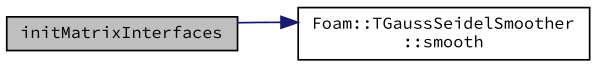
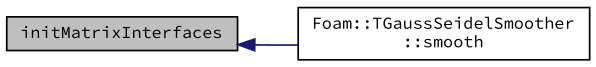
  digraph {
    rankdir=LR
    fontname="Source Code Pro"
    node [color=black fontname="Source Code Pro" fontsize=10 shape=record]
    n1 [fillcolor=grey75 fontcolor=black height=0.2 label=initMatrixInterfaces style=filled width=0.4]
    n2 [height=0.2 label="Foam::TGaussSeidelSmoother\l::smooth" width=0.4]
-   n2 -> n1 [color=midnightblue dir=back fontname="Source Code Pro" fontsize=10 labelfontname=FreeSans labelfontsize=10 style=solid]
+   n1 -> n2 [color=midnightblue dir=back fontname="Source Code Pro" fontsize=10 labelfontname=FreeSans labelfontsize=10 style=solid]
  }
